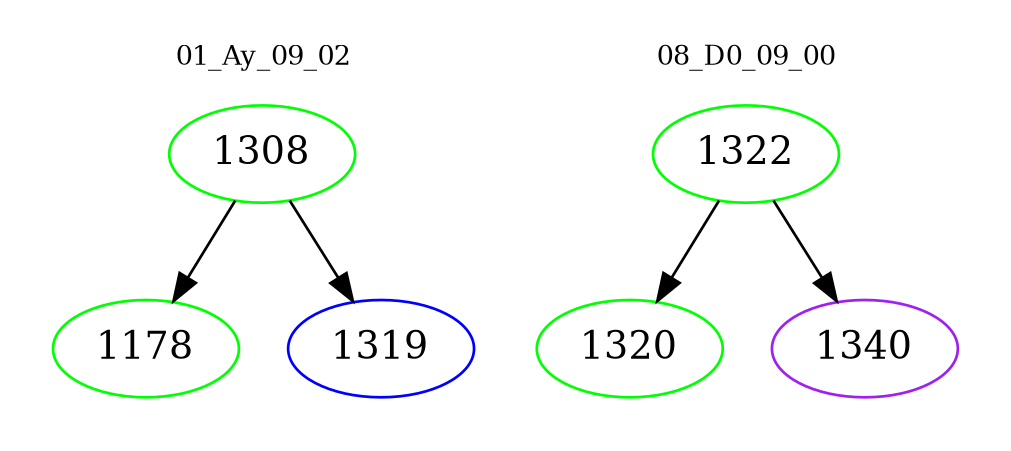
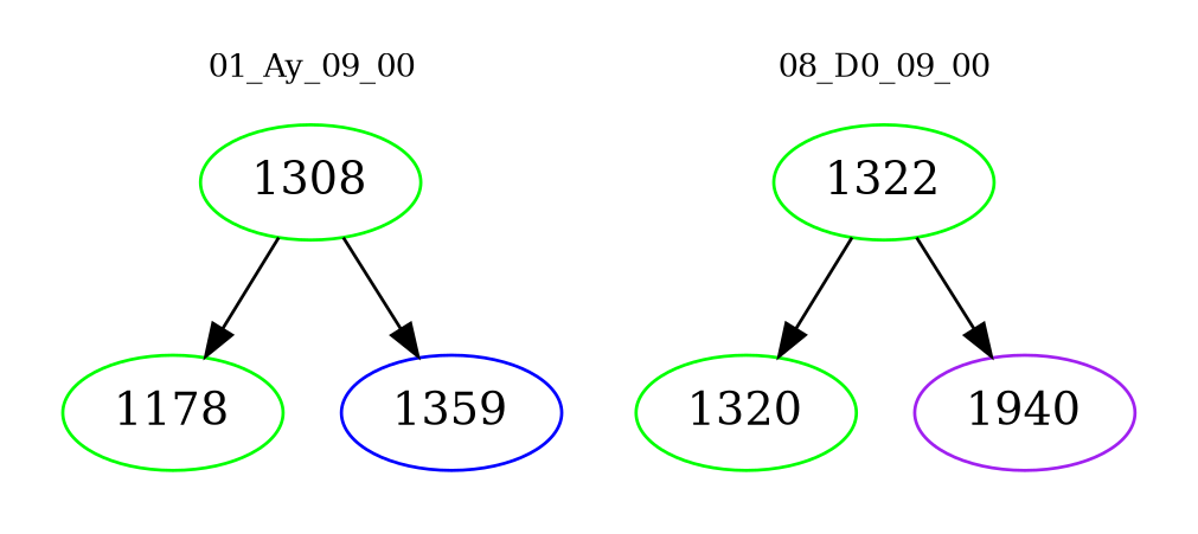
  digraph {
    node [color=green]
    edge [color=black]
    n1 [label=1308]
    n2 [label=1178]
-   n3 [color=blue label=1319]
+   n3 [color=blue label=1359]
    n4 [label=1322]
    n5 [label=1320]
-   n6 [color=purple label=1340]
+   n6 [color=purple label=1940]
    subgraph cluster_1 {
      color=white
      fontsize=10
-     label="01_Ay_09_02"
+     label="01_Ay_09_00"
      n1
      n2
      n3
    }
    subgraph cluster_2 {
      color=white
      fontsize=10
      label="08_D0_09_00"
      n4
      n5
      n6
    }
    n1 -> n2
    n1 -> n3
    n4 -> n5
    n4 -> n6
  }
